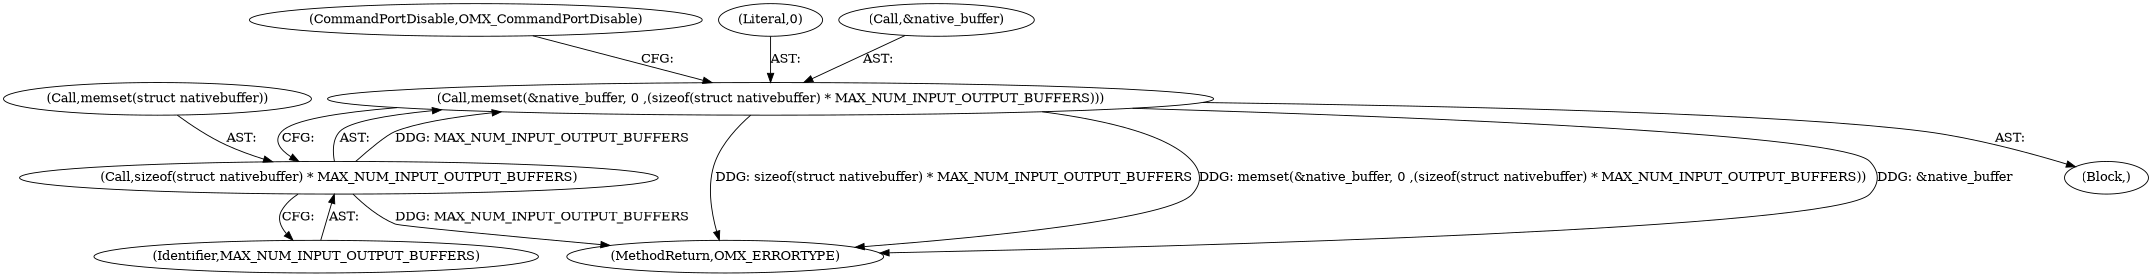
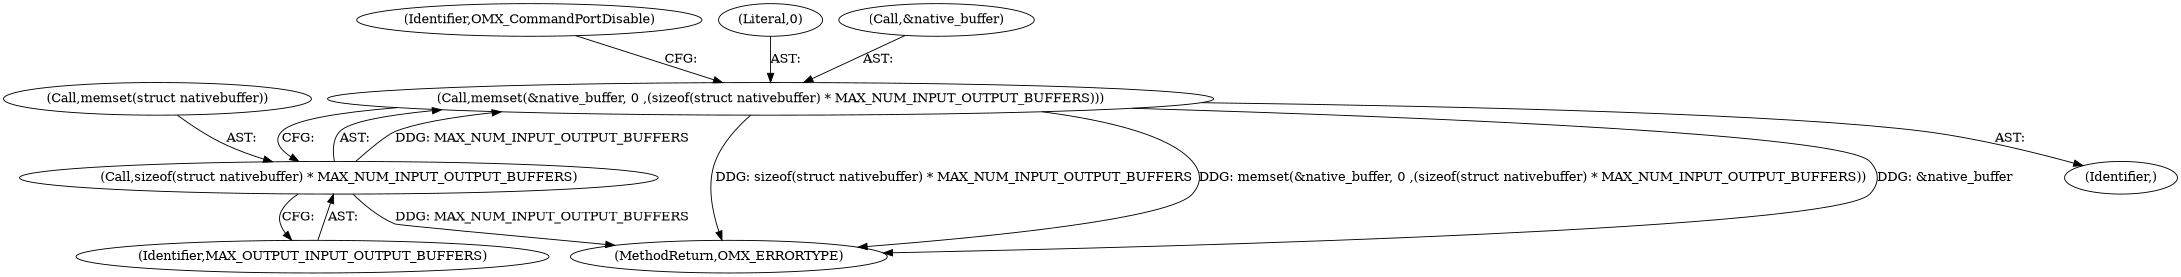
  digraph {
    n1 [label="(Call,memset(&native_buffer, 0 ,(sizeof(struct nativebuffer) * MAX_NUM_INPUT_OUTPUT_BUFFERS)))"]
    n2 [label="(Call,sizeof(struct nativebuffer) * MAX_NUM_INPUT_OUTPUT_BUFFERS)"]
    n3 [label="(MethodReturn,OMX_ERRORTYPE)"]
-   n4 [label="(Block,)"]
-   n5 [label="(Identifier,MAX_NUM_INPUT_OUTPUT_BUFFERS)"]
-   n6 [label="(CommandPortDisable,OMX_CommandPortDisable)"]
+   n4 [label="(Identifier,)"]
+   n5 [label="(Identifier,MAX_OUTPUT_INPUT_OUTPUT_BUFFERS)"]
+   n6 [label="(Identifier,OMX_CommandPortDisable)"]
    n7 [label="(Call,memset(struct nativebuffer))"]
    n8 [label="(Literal,0)"]
    n9 [label="(Call,&native_buffer)"]
    n1 -> n2 [label="CFG: "]
    n1 -> n3 [label="DDG: sizeof(struct nativebuffer) * MAX_NUM_INPUT_OUTPUT_BUFFERS"]
    n1 -> n3 [label="DDG: memset(&native_buffer, 0 ,(sizeof(struct nativebuffer) * MAX_NUM_INPUT_OUTPUT_BUFFERS))"]
    n1 -> n3 [label="DDG: &native_buffer"]
    n1 -> n4 [label="AST: "]
    n2 -> n1 [label="AST: "]
    n2 -> n1 [label="DDG: MAX_NUM_INPUT_OUTPUT_BUFFERS"]
    n2 -> n3 [label="DDG: MAX_NUM_INPUT_OUTPUT_BUFFERS"]
    n2 -> n5 [label="CFG: "]
    n5 -> n2 [label="AST: "]
    n6 -> n1 [label="CFG: "]
    n7 -> n2 [label="AST: "]
    n8 -> n1 [label="AST: "]
    n9 -> n1 [label="AST: "]
  }
